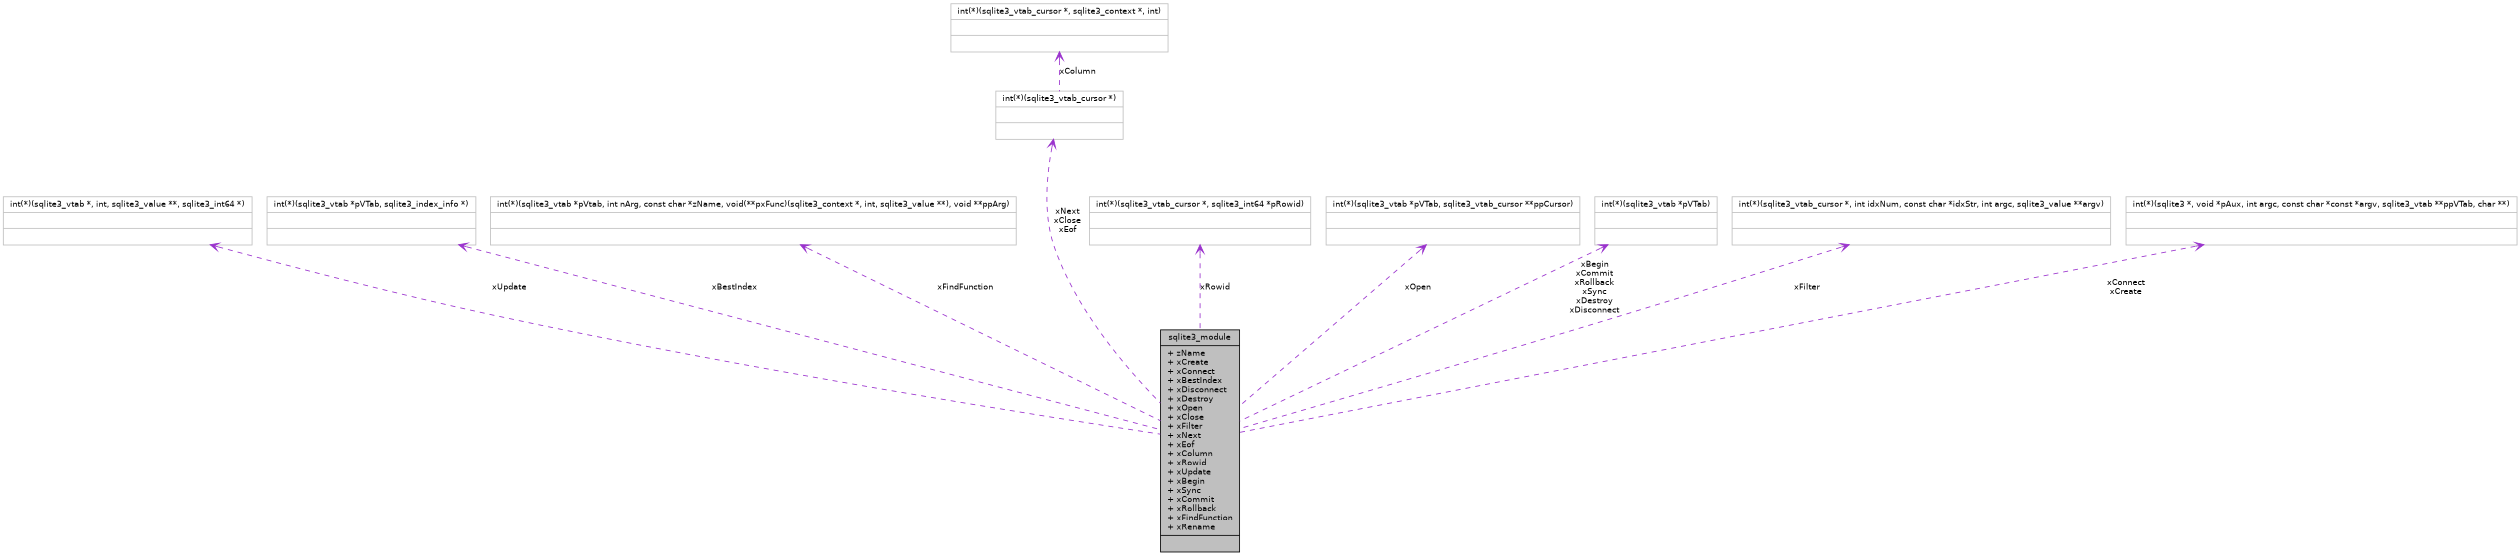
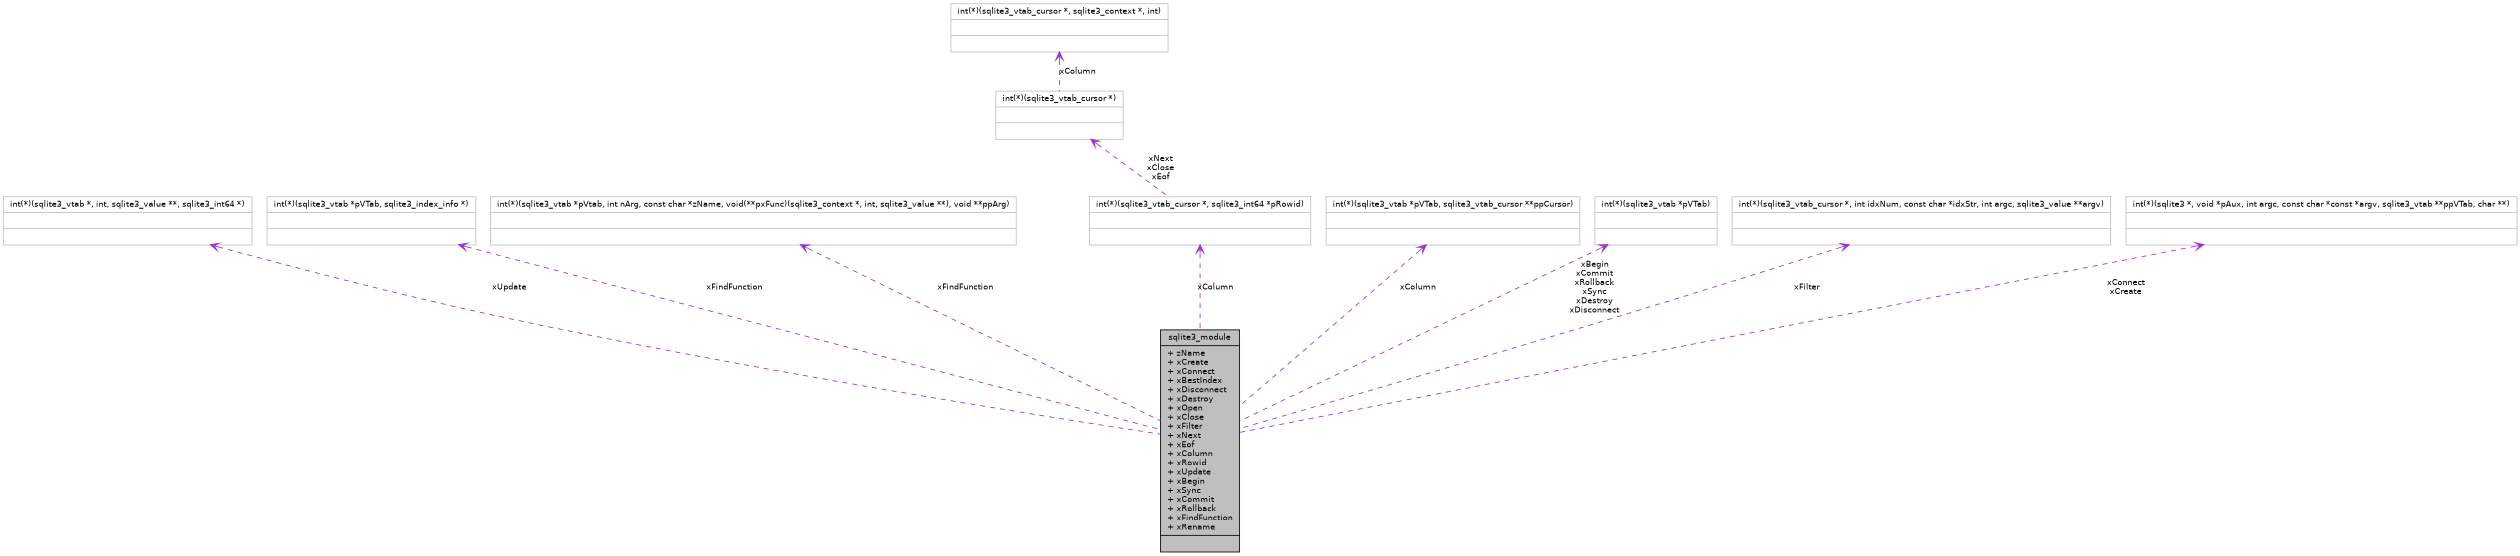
  digraph {
    fontname="DejaVu Sans"
    node [color=grey75 fillcolor=white fontname="DejaVu Sans" fontsize=10 shape=record style=filled]
    edge [arrowtail=open color=darkorchid3 dir=back fontname="DejaVu Sans" fontsize=10 labelfontname="FreeSans.ttf" labelfontsize=10 style=dashed]
    n1 [color=black fillcolor=grey75 fontcolor=black height=0.2 label="{sqlite3_module\n|+ zName\l+ xCreate\l+ xConnect\l+ xBestIndex\l+ xDisconnect\l+ xDestroy\l+ xOpen\l+ xClose\l+ xFilter\l+ xNext\l+ xEof\l+ xColumn\l+ xRowid\l+ xUpdate\l+ xBegin\l+ xSync\l+ xCommit\l+ xRollback\l+ xFindFunction\l+ xRename\l|}" width=0.4]
    n2 [height=0.2 label="{int(*)(sqlite3_vtab *, int, sqlite3_value **, sqlite3_int64 *)\n||}" width=0.4]
    n3 [height=0.2 label="{int(*)(sqlite3_vtab *pVTab, sqlite3_index_info *)\n||}" width=0.4]
    n4 [height=0.2 label="{int(*)(sqlite3_vtab *pVtab, int nArg, const char *zName, void(**pxFunc)(sqlite3_context *, int, sqlite3_value **), void **ppArg)\n||}" width=0.4]
    n5 [height=0.2 label="{int(*)(sqlite3_vtab_cursor *, sqlite3_int64 *pRowid)\n||}" width=0.4]
    n6 [height=0.2 label="{int(*)(sqlite3_vtab_cursor *)\n||}" width=0.4]
    n7 [height=0.2 label="{int(*)(sqlite3_vtab *pVTab, sqlite3_vtab_cursor **ppCursor)\n||}" width=0.4]
    n8 [height=0.2 label="{int(*)(sqlite3_vtab *pVTab)\n||}" width=0.4]
    n9 [height=0.2 label="{int(*)(sqlite3_vtab_cursor *, int idxNum, const char *idxStr, int argc, sqlite3_value **argv)\n||}" width=0.4]
    n10 [height=0.2 label="{int(*)(sqlite3 *, void *pAux, int argc, const char *const *argv, sqlite3_vtab **ppVTab, char **)\n||}" width=0.4]
    n11 [height=0.2 label="{int(*)(sqlite3_vtab_cursor *, sqlite3_context *, int)\n||}" width=0.4]
    n2 -> n1 [label=xUpdate]
-   n3 -> n1 [label=xBestIndex]
+   n3 -> n1 [label=xFindFunction]
    n4 -> n1 [label=xFindFunction]
-   n5 -> n1 [label=xRowid]
-   n6 -> n1 [label="xNext\nxClose\nxEof"]
-   n7 -> n1 [label=xOpen]
+   n5 -> n1 [label=xColumn]
+   n6 -> n5 [label="xNext\nxClose\nxEof"]
+   n7 -> n1 [label=xColumn]
    n8 -> n1 [label="xBegin\nxCommit\nxRollback\nxSync\nxDestroy\nxDisconnect"]
    n9 -> n1 [label=xFilter]
    n10 -> n1 [label="xConnect\nxCreate"]
    n11 -> n6 [label=xColumn]
  }
